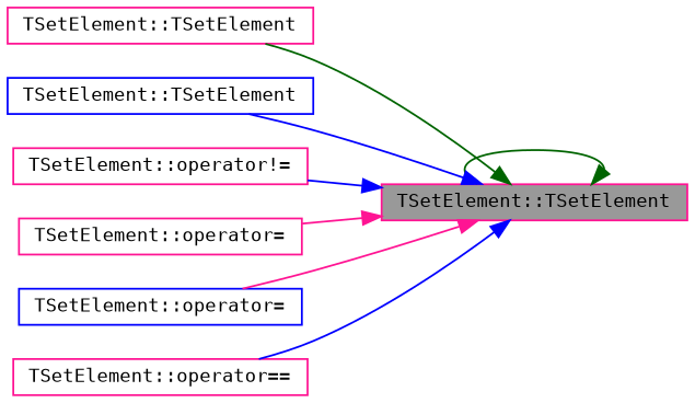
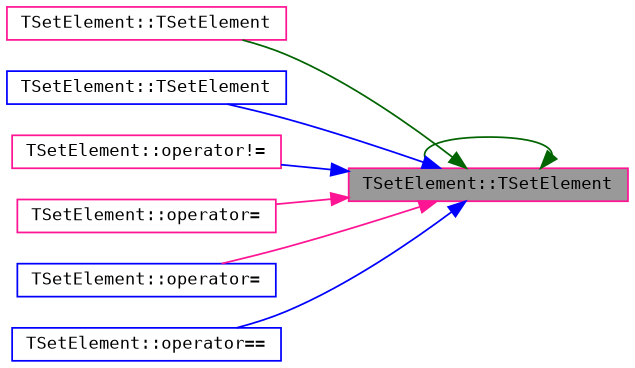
  digraph {
    rankdir=RL
    fontname="DejaVu Sans Mono"
    node [color=deeppink fillcolor=white fontname="DejaVu Sans Mono" fontsize=10 shape=box style=filled]
    edge [color=blue dir=back fontname="DejaVu Sans Mono" fontsize=10 labelfontname=Helvetica labelfontsize=10 style=solid]
    n1 [fillcolor=grey60 fontcolor=black height=0.2 label="TSetElement::TSetElement" width=0.4]
    n2 [height=0.2 label="TSetElement::TSetElement" width=0.4]
    n3 [color=blue height=0.2 label="TSetElement::TSetElement" width=0.4]
    n4 [height=0.2 label="TSetElement::operator!=" width=0.4]
    n5 [height=0.2 label="TSetElement::operator=" width=0.4]
    n6 [color=blue height=0.2 label="TSetElement::operator=" width=0.4]
-   n7 [height=0.2 label="TSetElement::operator==" width=0.4]
+   n7 [color=blue height=0.2 label="TSetElement::operator==" width=0.4]
    n1 -> n1 [color=darkgreen]
    n1 -> n2 [color=darkgreen]
    n1 -> n3
    n1 -> n4
    n1 -> n5 [color=deeppink]
    n1 -> n6 [color=deeppink]
    n1 -> n7
  }
